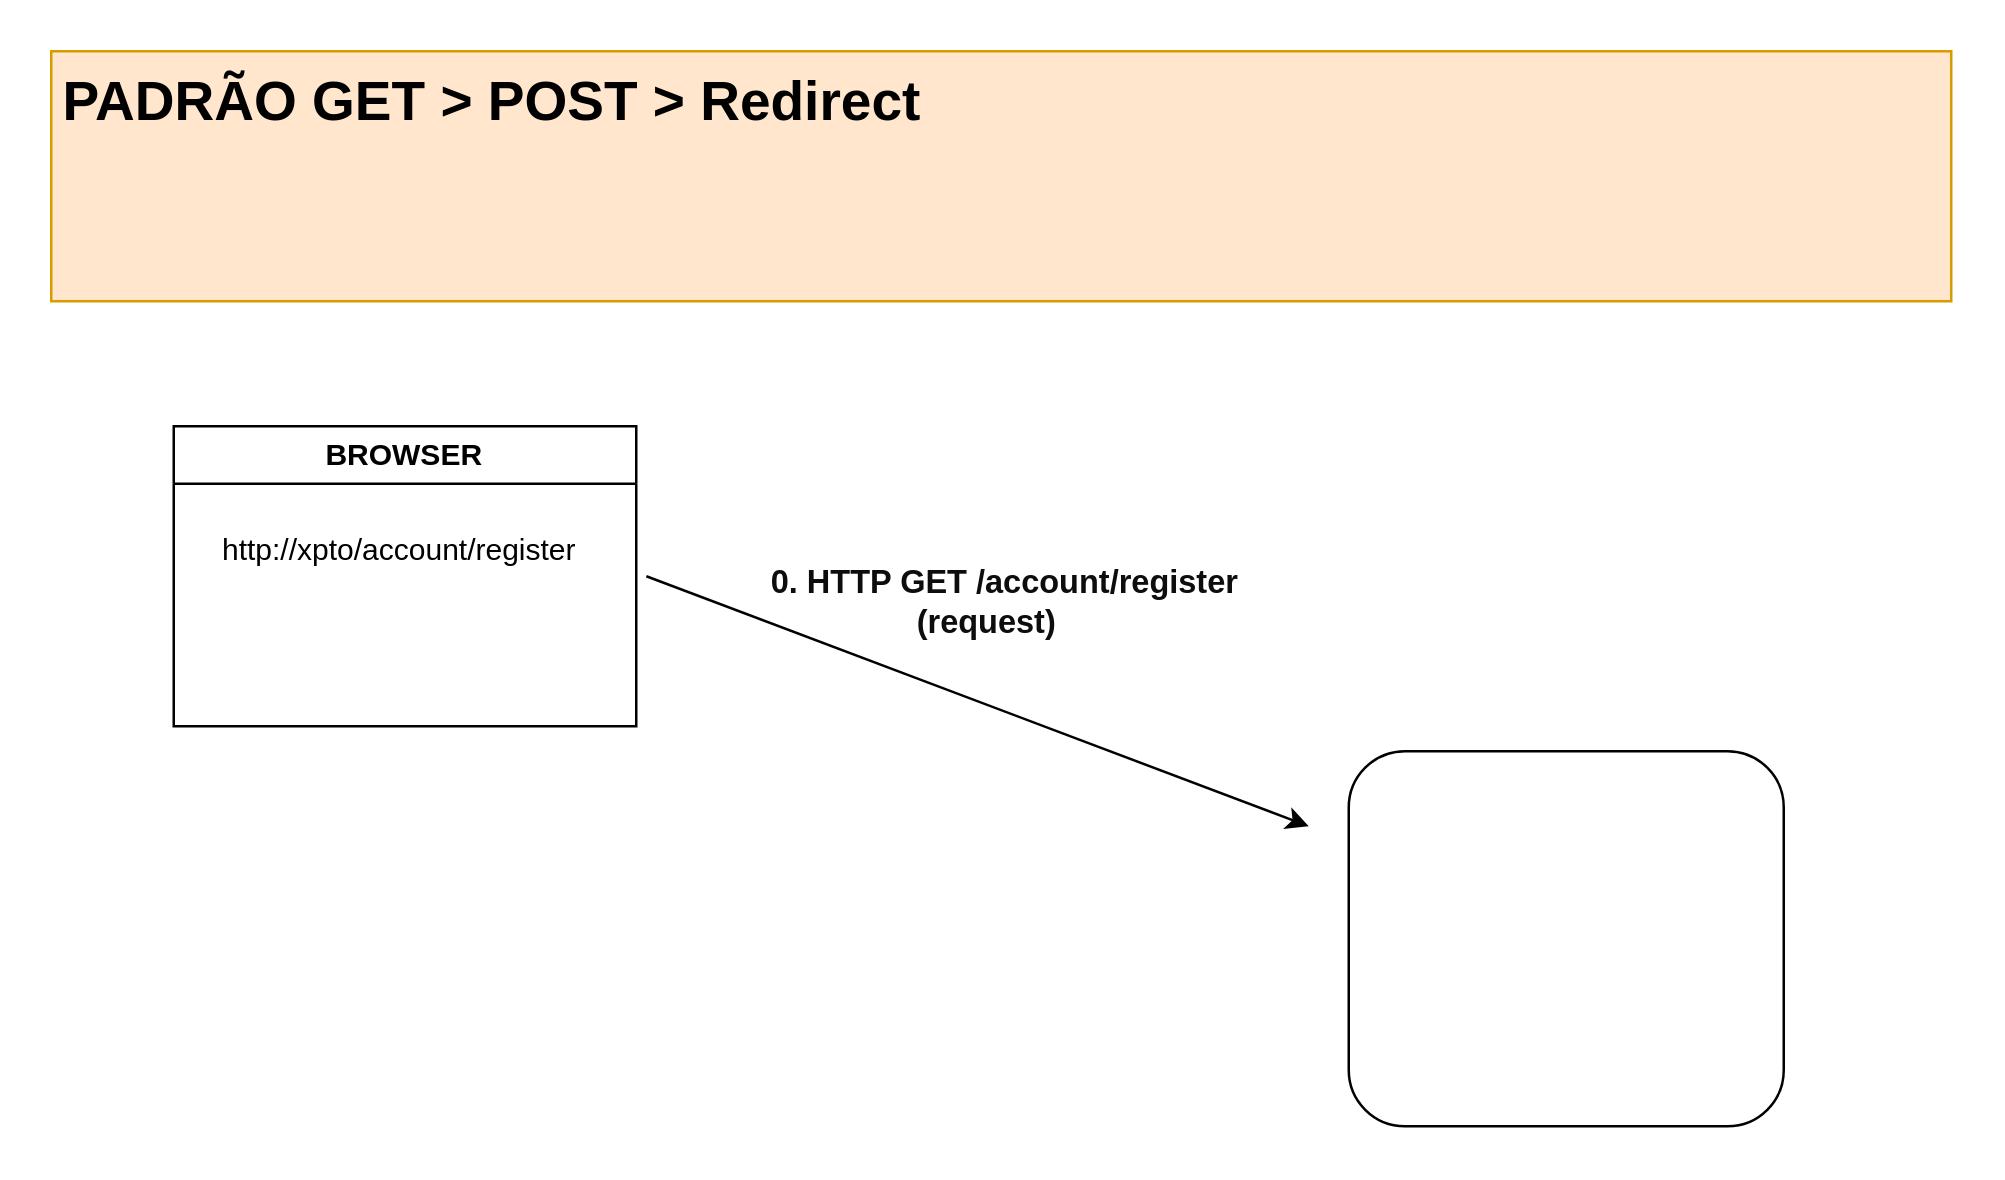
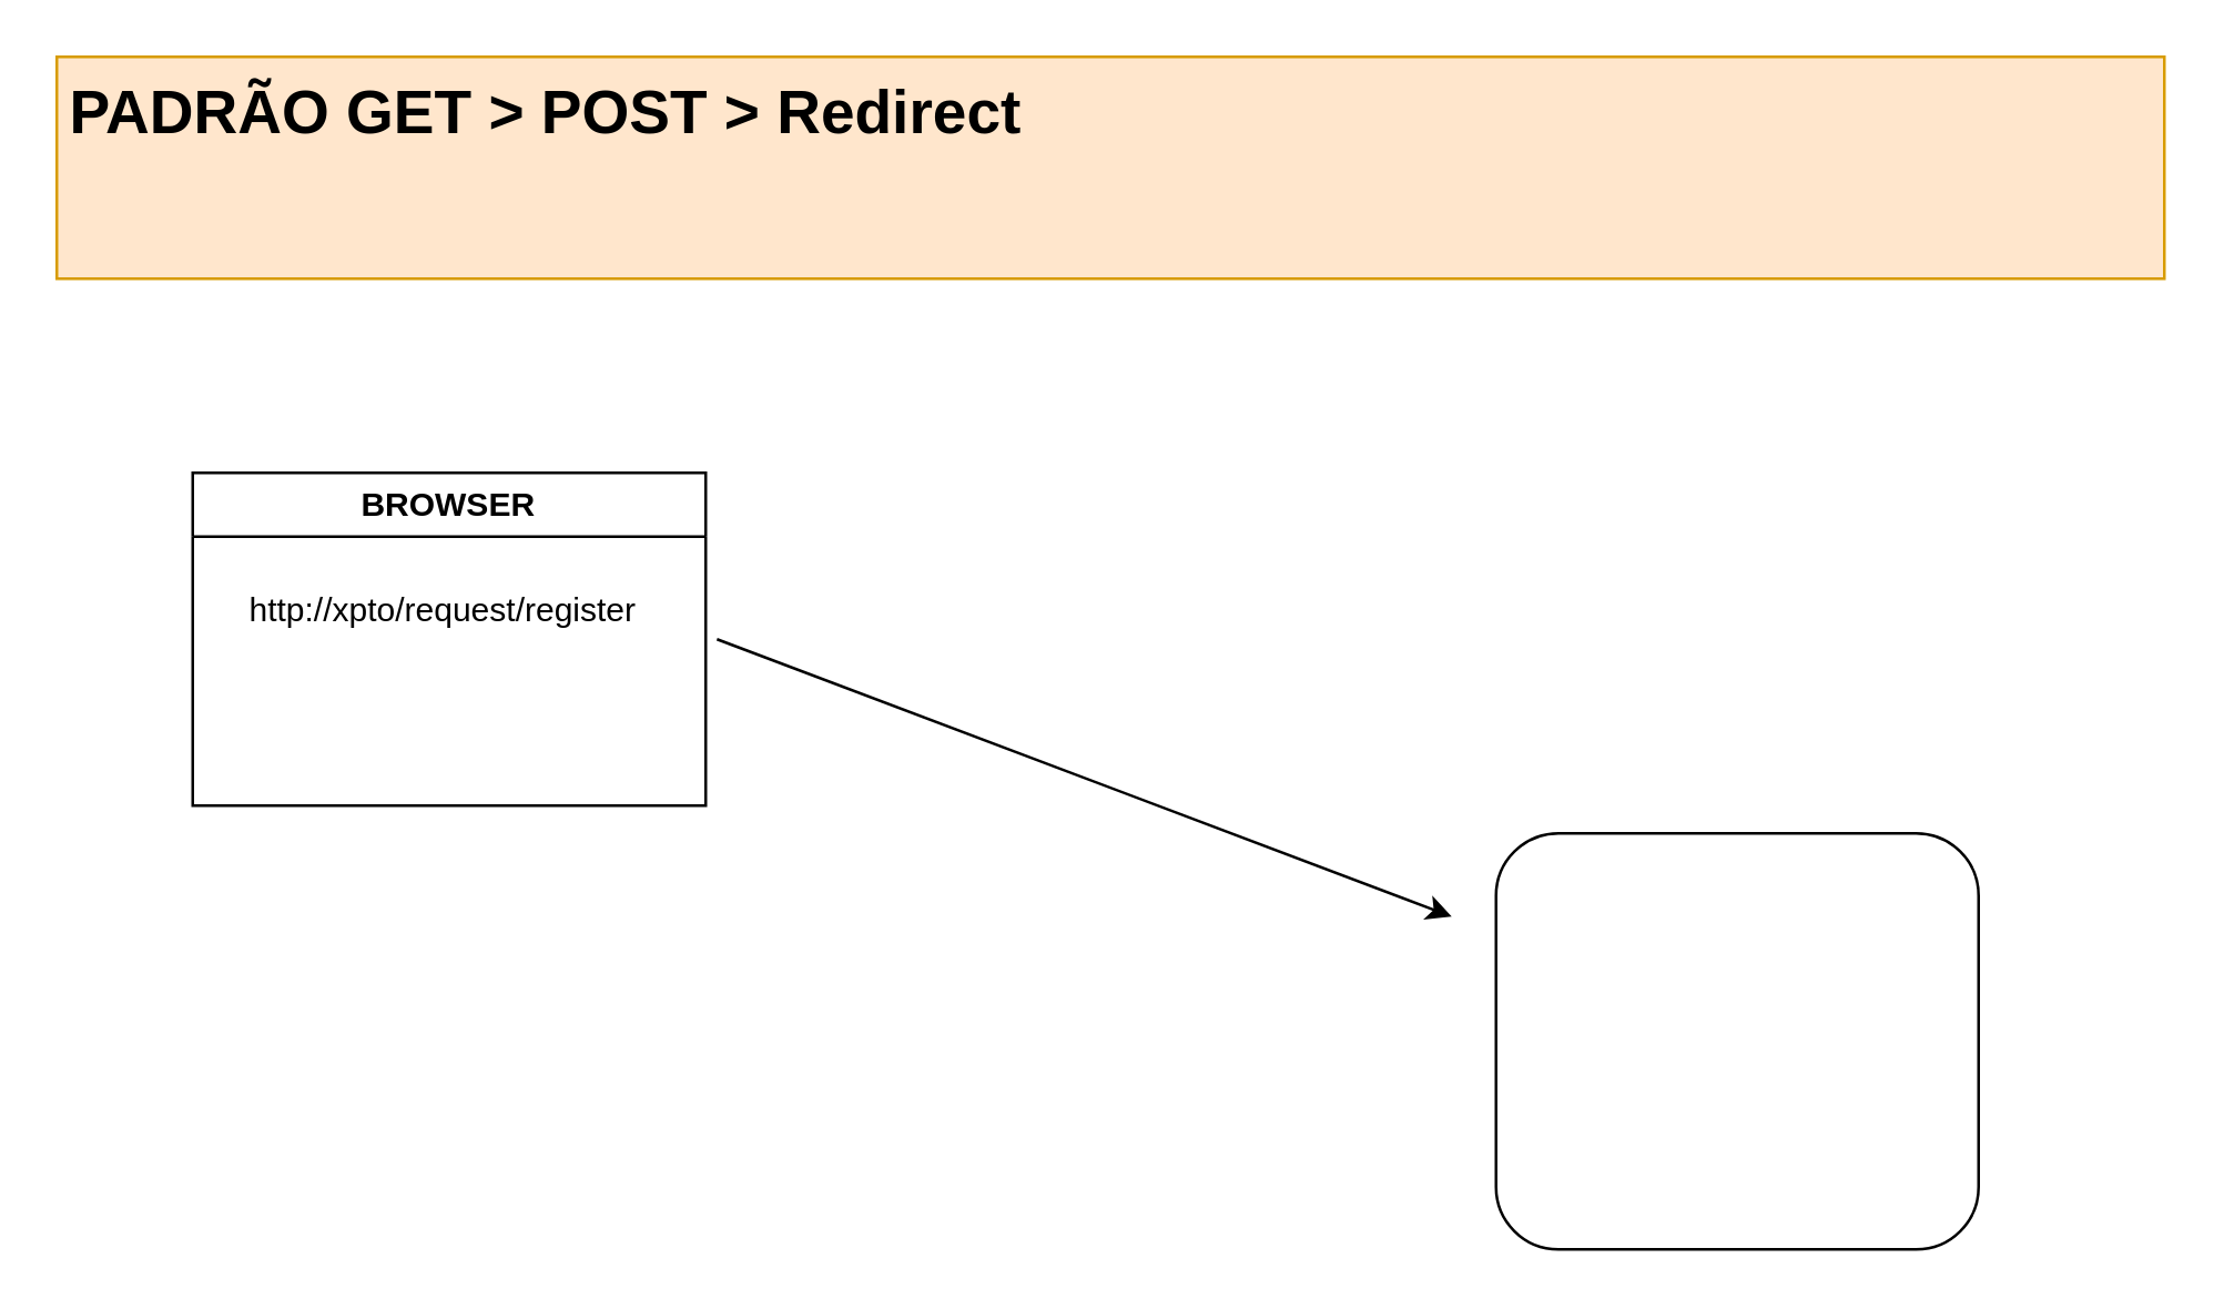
  <mxCell id="0" />
  <mxCell id="1" parent="0" />
- <mxCell id="2" value="&lt;h1&gt;&lt;font style=&quot;font-size: 22px;&quot;&gt;PADRÃO GET &amp;gt; POST &amp;gt; Redirect&lt;/font&gt;&lt;/h1&gt;" style="text;html=1;strokeColor=#d79b00;fillColor=#ffe6cc;spacing=5;spacingTop=-20;whiteSpace=wrap;overflow=hidden;rounded=0;" vertex="1" parent="1"><mxGeometry x="20" y="20" width="760" height="100" as="geometry" /></mxCell>
+ <mxCell id="2" value="&lt;h1&gt;&lt;font style=&quot;font-size: 22px;&quot;&gt;PADRÃO GET &amp;gt; POST &amp;gt; Redirect&lt;/font&gt;&lt;/h1&gt;" style="text;html=1;strokeColor=#d79b00;fillColor=#ffe6cc;spacing=5;spacingTop=-20;whiteSpace=wrap;overflow=hidden;rounded=0;" vertex="1" parent="1"><mxGeometry x="20" y="20" width="760" height="80" as="geometry" /></mxCell>
  <mxCell id="3" value="" style="rounded=1;whiteSpace=wrap;html=1;labelBackgroundColor=#FFFFFF;fontSize=7;fontColor=#0D0D0D;" vertex="1" parent="1"><mxGeometry x="539" y="300" width="174" height="150" as="geometry" /></mxCell>
  <mxCell id="4" value="" style="endArrow=classic;html=1;rounded=0;" edge="1" parent="1"><mxGeometry width="50" height="50" relative="1" as="geometry"><mxPoint x="258.05" y="230" as="sourcePoint" /><mxPoint x="523" y="330" as="targetPoint" /></mxGeometry></mxCell>
- <mxCell id="5" value="&amp;nbsp; &amp;nbsp; &amp;nbsp;0. HTTP GET /account/register&amp;nbsp; &lt;br&gt;(request)" style="text;html=1;align=center;verticalAlign=middle;resizable=0;points=[];autosize=1;strokeColor=none;fillColor=none;fontSize=13;fontColor=#0D0D0D;fontStyle=1" vertex="1" parent="1"><mxGeometry x="279" y="220" width="230" height="40" as="geometry" /></mxCell>
  <mxCell id="6" value="BROWSER" style="swimlane;whiteSpace=wrap;html=1;strokeColor=default;" vertex="1" parent="1"><mxGeometry x="69" y="170" width="185" height="120" as="geometry" /></mxCell>
- <mxCell id="7" value="http://xpto/account/register" style="text;html=1;align=center;verticalAlign=middle;resizable=0;points=[];autosize=1;strokeColor=none;fillColor=none;" vertex="1" parent="6"><mxGeometry x="10" y="35" width="160" height="30" as="geometry" /></mxCell>
+ <mxCell id="7" value="http://xpto/request/register" style="text;html=1;align=center;verticalAlign=middle;resizable=0;points=[];autosize=1;strokeColor=none;fillColor=none;" vertex="1" parent="6"><mxGeometry x="10" y="35" width="160" height="30" as="geometry" /></mxCell>
